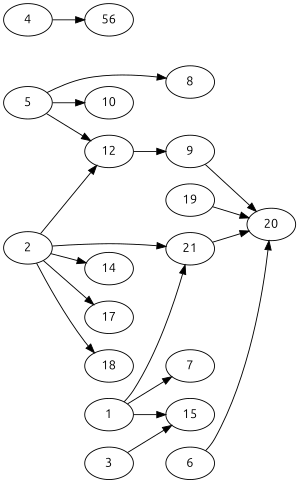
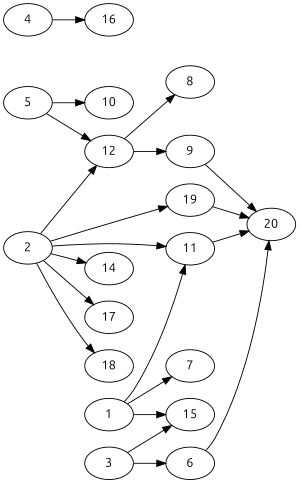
  digraph {
    fontname=Ubuntu
    rankdir=LR
    node [alpha=0.06 fontname=Ubuntu]
    edge [fontname=Ubuntu]
    1 [alpha=0.16 expect_size=34394112]
    7 [alpha=0.17 expect_size=14479360]
-   11 [alpha=0.10 expect_size=28270592 label=21]
+   11 [alpha=0.10 expect_size=28270592]
    15 [expect_size=34926592]
    9 [alpha=0.01 expect_size=10772480]
    20 [alpha=0.19 expect_size=50046976]
    2 [alpha=0.04 expect_size=40230912]
    12 [alpha=0.20 expect_size=19601408]
    14 [expect_size=36060160]
    17 [alpha=0.05 expect_size=40117248]
    18 [alpha=0.08 expect_size=33642496]
    19 [alpha=0.13 expect_size=47364096]
    3 [alpha=0.03 expect_size=27952128]
    6 [alpha=0.19 expect_size=31094784]
    4 [alpha=0.20 expect_size=14642176]
-   16 [expect_size=41877504 label=56]
+   16 [expect_size=41877504]
    5 [alpha=0.03 expect_size=39163904]
    8 [expect_size=11850752]
    10 [alpha=0.00 expect_size=41749504]
    1 -> 7
    1 -> 11
    1 -> 15
    11 -> 20
    9 -> 20
    2 -> 11
    2 -> 12
    2 -> 14
    2 -> 17
    2 -> 18
+   2 -> 19
    12 -> 9
    19 -> 20
    3 -> 15
+   3 -> 6
    6 -> 20
    4 -> 16
    5 -> 12
-   5 -> 8
+   12 -> 8
    5 -> 10
  }
